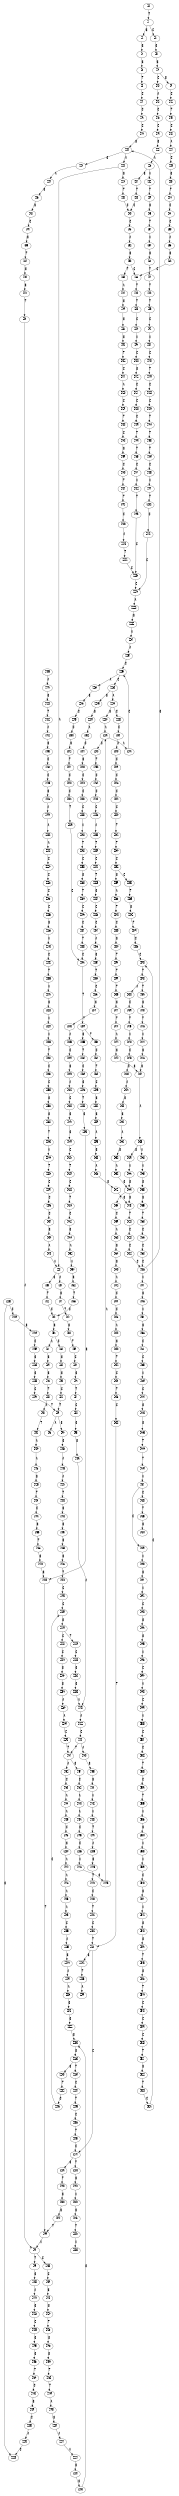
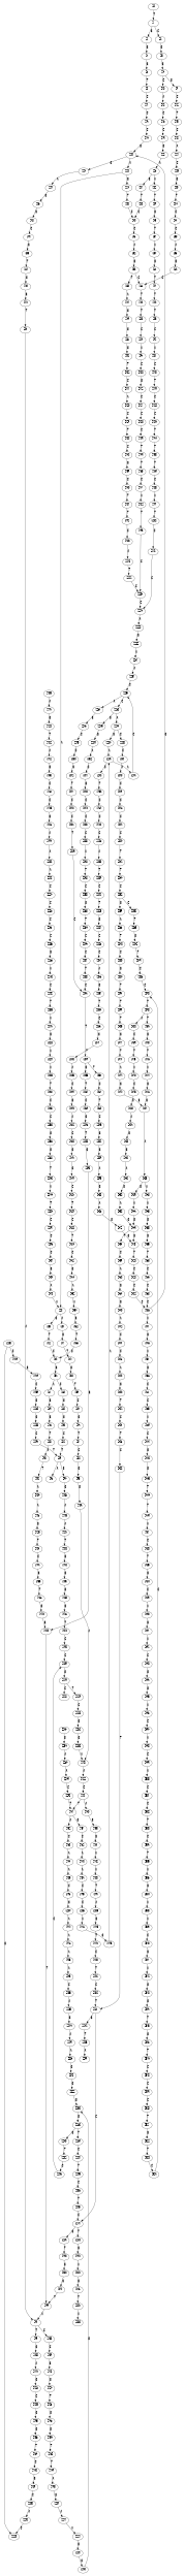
  strict digraph {
    fontname="Patrick Hand"
    node [fontname="Patrick Hand"]
    edge [fontname="Patrick Hand"]
    S0
    S1
    S2
    S3
    S4
    S5
    S6
    S7
    S8
    S9
    S10
    S11
    S12
    S13
    S14
    S15
    S16
    S17
    S18
    S19
    S20
    S21
    S22
    S23
    S24
    S25
    S26
    S27
    S28
    S29
    S30
    S31
    S32
    S33
    S34
    S35
    S36
    S37
    S38
    S39
    S40
    S41
    S42
    S43
    S44
    S45
    S46
    S47
    S48
    S49
    S50
    S51
    S52
    S53
    S54
    S55
    S56
    S57
    S58
    S59
    S60
    S61
    S62
    S63
    S64
    S65
    S66
    S67
    S68
    S69
    S70
    S71
    S72
    S73
    S74
    S75
    S76
    S77
    S78
    S79
    S80
    S81
    S82
    S83
    S84
    S85
    S86
    S87
    S88
    S89
    S90
    S91
    S92
    S93
    S94
    S95
    S96
    S97
    S98
    S99
    S100
    S101
    S102
    S103
    S104
    S106
    S107
    S108
    S109
    S110
    S111
    S112
    S113
    S105
    S114
    S115
    S116
    S117
    S118
    S119
    S120
    S121
    S122
    S123
    S124
    S125
    S126
    S127
    S128
    S129
    S130
    S131
    S132
    S133
    S134
    S135
    S136
    S137
    S138
    S139
    S140
    S141
    S142
    S143
    S144
    S145
    S146
    S147
    S148
    S149
    S150
    S151
    S152
    S153
    S154
    S155
    S156
    S157
    S158
    S159
    S160
    S161
    S162
    S163
    S164
    S165
    S166
    S167
    S168
    S169
    S170
    S171
    S172
    S173
    S174
    S175
    S176
    S177
    S178
    S179
    S180
    S181
    S182
    S183
    S184
    S185
    S186
    S187
    S188
    S189
    S190
    S191
    S192
    S193
    S194
    S195
    S196
    S197
    S198
    S199
    S200
    S201
    S202
    S203
    S204
    S205
    S206
    S207
    S208
    S209
    S210
    S211
    S212
    S213
    S214
    S215
    S216
    S217
    S218
    S219
    S220
    S221
    S222
    S223
    S224
    S225
    S226
    S227
    S228
    S229
    S231
    S232
    S233
    S234
    S235
    S236
-   S237
    S238
    S230
    S239
    S240
    S241
    S242
    S243
    S244
    S245
    S246
    S247
    S248
    S249
    S250
    S251
    S252
    S253
    S254
    S255
    S256
    S257
    S258
    S259
    S260
    S261
    S262
    S263
    S264
    S265
    S266
    S267
    S268
    S269
    S270
    S271
    S272
    S273
    S274
    S275
    S276
    S277
    S278
    S279
    S280
    S281
    S282
    S283
    S284
    S285
    S286
    S287
    S288
    S289
    S290
    S291
    S292
    S293
    S294
    S295
    S296
    S297
    S298
    S299
    S300
    S301
    S302
    S303
    S304
    S305
    S306
    S307
    S308
    S309
    S310
    S311
    S312
    S313
    S314
    S315
    S316
    S317
    S318
    S319
    S320
    S321
    S322
    S323
    S324
    S325
    S326
    S327
    S328
    S329
    S330
    S331
    S332
    S333
    S334
    S335
    S336
    S337
    S338
    S339
    S340
    S341
    S342
    S343
    S344
    S345
    S346
    S347
    S348
    S349
    S350
    S351
    S352
    S353
    S354
    S355
    S356
    S357
    S358
    S359
    S360
    S361
    S362
    S363
    S364
    S365
    S366
    S367
    S368
    S369
    S370
    S371
    S372
    S373
    S374
    S375
    S376
    S377
    S378
    S379
    S380
    S381
    S382
    S383
    S384
    S385
    S386
    S387
    S388
    S389
    S390
    S391
    S392
    S393
    S394
    S395
    S396
    S397
    S398
    S399
    S400
    S401
    S402
    S403
    S404
    S405
    S406
    S407
    S408
    S409
    S410
    S411
    S412
    S413
    S414
    S415
    S416
    S417
    S418
    S419
    S420
    S421
    S422
    S423
    S424
    S425
    S426
    S427
    S428
    S429
    S430
    S431
    S432
    S433
    S434
    S435
    S436
    S437
    S438
    S439
    S440
    S441
    S442
    S443
    S444
    S445
    S446
    S447
    S448
    S449
    S450
    S451
    S452
    S453
    S454
    S455
    S456
    S457
    S458
    S459
    S460
    S461
    S462
    S463
    S464
    S465
    S466
    S467
    S468
    S469
    S470
    S471
    S472
    S473
    S474
    S475
    S476
    S477
    S478
    S479
    S480
    S481
    S482
    S483
    S484
    S485
    S486
    S487
    S488
    S489
    S490
    S491
    S492
    S493
    S494
    S495
    S496
    S497
    S498
    S499
    S500
    S501
    S502
    S503
    S504
    S505
    S506
    S507
    S508
    S509
    S510
    S511
    S512
    S513
    S514
    S515
    S516
    S517
    S518
    S519
    S520
    S521
    S522
    S523
    S524
    S0 -> S1 [label=T]
    S1 -> S2 [label=G]
    S1 -> S3 [label=C]
    S2 -> S4 [label=G]
    S3 -> S5 [label=G]
    S4 -> S6 [label=G]
    S5 -> S7 [label=G]
    S6 -> S8 [label=T]
    S7 -> S9 [label=G]
    S7 -> S10 [label=C]
    S8 -> S11 [label=C]
    S9 -> S12 [label=C]
    S10 -> S13 [label=A]
    S11 -> S14 [label=C]
    S12 -> S15 [label=T]
    S13 -> S16 [label=C]
    S14 -> S17 [label=C]
    S15 -> S18 [label=C]
    S16 -> S19 [label=C]
    S17 -> S20 [label=G]
    S18 -> S21 [label=A]
    S19 -> S22 [label=G]
    S20 -> S23 [label=A]
    S20 -> S24 [label=G]
    S21 -> S25 [label=C]
    S22 -> S26 [label=A]
    S23 -> S27 [label=G]
    S23 -> S28 [label=A]
    S24 -> S29 [label=A]
    S25 -> S30 [label=G]
    S26 -> S31 [label=G]
    S26 -> S32 [label=A]
    S27 -> S33 [label=T]
    S28 -> S34 [label=A]
    S28 -> S35 [label=G]
    S29 -> S36 [label=G]
    S30 -> S37 [label=T]
    S31 -> S38 [label=T]
    S32 -> S39 [label=T]
    S33 -> S40 [label=C]
    S34 -> S41 [label=G]
    S35 -> S42 [label=T]
    S36 -> S43 [label=G]
    S37 -> S44 [label=C]
    S38 -> S40 [label=C]
    S39 -> S45 [label=G]
    S40 -> S46 [label=C]
    S41 -> S47 [label=T]
    S42 -> S48 [label=C]
    S43 -> S49 [label=C]
    S44 -> S50 [label=C]
    S45 -> S51 [label=T]
    S46 -> S52 [label=A]
    S47 -> S53 [label=G]
    S48 -> S54 [label=G]
    S49 -> S55 [label=G]
    S50 -> S56 [label=A]
    S51 -> S57 [label=A]
    S52 -> S58 [label=G]
    S53 -> S59 [label=T]
    S54 -> S60 [label=C]
    S54 -> S61 [label=A]
    S55 -> S62 [label=T]
    S56 -> S63 [label=G]
    S57 -> S64 [label=G]
    S58 -> S65 [label=T]
    S58 -> S66 [label=C]
    S59 -> S67 [label=C]
    S60 -> S68 [label=G]
    S61 -> S69 [label=G]
    S62 -> S70 [label=G]
    S63 -> S66 [label=C]
    S64 -> S71 [label=T]
    S65 -> S72 [label=A]
    S66 -> S73 [label=T]
    S67 -> S74 [label=G]
    S68 -> S75 [label=G]
    S69 -> S76 [label=G]
    S70 -> S77 [label=G]
    S71 -> S78 [label=T]
    S72 -> S79 [label=G]
    S73 -> S80 [label=T]
    S74 -> S81 [label=T]
    S75 -> S82 [label=C]
    S76 -> S83 [label=T]
    S77 -> S84 [label=T]
    S78 -> S85 [label=T]
    S79 -> S86 [label=G]
    S80 -> S87 [label=C]
    S81 -> S88 [label=C]
    S82 -> S89 [label=T]
    S83 -> S90 [label=A]
    S84 -> S91 [label=A]
    S85 -> S92 [label=C]
    S86 -> S93 [label=G]
    S87 -> S94 [label=A]
    S88 -> S95 [label=G]
    S89 -> S96 [label=A]
    S89 -> S97 [label=G]
    S90 -> S98 [label=T]
    S91 -> S99 [label=T]
    S91 -> S100 [label=C]
    S92 -> S101 [label=A]
    S93 -> S102 [label=T]
    S94 -> S103 [label=C]
    S95 -> S104 [label=G]
    S97 -> S106 [label=G]
    S98 -> S107 [label=A]
    S99 -> S108 [label=G]
    S100 -> S109 [label=C]
    S101 -> S110 [label=C]
    S102 -> S111 [label=C]
    S103 -> S112 [label=G]
    S104 -> S113 [label=A]
    S106 -> S115 [label=A]
    S107 -> S116 [label=A]
    S108 -> S117 [label=A]
    S109 -> S118 [label=G]
    S110 -> S119 [label=T]
    S111 -> S120 [label=A]
    S112 -> S121 [label=C]
    S113 -> S122 [label=A]
    S105 -> S114 [label=A]
    S114 -> S123 [label=G]
    S115 -> S124 [label=A]
    S116 -> S125 [label=G]
    S117 -> S126 [label=G]
    S118 -> S127 [label=G]
    S119 -> S128 [label=C]
    S120 -> S129 [label=C]
    S121 -> S130 [label=C]
    S122 -> S131 [label=C]
    S123 -> S132 [label=T]
    S124 -> S133 [label=T]
    S125 -> S134 [label=T]
    S126 -> S135 [label=C]
    S127 -> S136 [label=T]
    S128 -> S137 [label=C]
    S129 -> S138 [label=T]
    S130 -> S139 [label=C]
    S131 -> S140 [label=A]
    S131 -> S141 [label=T]
    S132 -> S142 [label=A]
    S133 -> S143 [label=G]
    S134 -> S144 [label=C]
    S135 -> S145 [label=G]
    S136 -> S146 [label=G]
    S137 -> S147 [label=T]
    S138 -> S148 [label=C]
    S139 -> S149 [label=T]
    S140 -> S150 [label=G]
    S141 -> S151 [label=G]
    S141 -> S152 [label=A]
    S142 -> S153 [label=G]
    S143 -> S154 [label=G]
    S144 -> S155 [label=G]
    S145 -> S156 [label=G]
    S146 -> S157 [label=G]
    S147 -> S158 [label=T]
    S148 -> S159 [label=G]
    S149 -> S160 [label=T]
    S150 -> S161 [label=G]
    S151 -> S162 [label=C]
    S152 -> S163 [label=C]
    S153 -> S164 [label=C]
    S154 -> S165 [label=G]
    S155 -> S166 [label=T]
    S156 -> S167 [label=T]
    S157 -> S168 [label=T]
    S158 -> S169 [label=T]
    S159 -> S170 [label=C]
    S160 -> S171 [label=C]
    S161 -> S172 [label=A]
    S162 -> S173 [label=A]
    S163 -> S174 [label=A]
    S164 -> S175 [label=C]
    S165 -> S176 [label=G]
    S166 -> S177 [label=G]
    S167 -> S178 [label=C]
    S168 -> S179 [label=T]
    S169 -> S180 [label=C]
    S170 -> S181 [label=T]
    S171 -> S182 [label=A]
    S172 -> S183 [label=A]
    S173 -> S184 [label=A]
    S174 -> S185 [label=A]
    S175 -> S186 [label=G]
    S176 -> S187 [label=T]
    S177 -> S188 [label=G]
    S178 -> S189 [label=G]
    S179 -> S190 [label=A]
    S180 -> S191 [label=A]
    S181 -> S192 [label=T]
    S182 -> S193 [label=T]
    S183 -> S194 [label=T]
    S184 -> S195 [label=C]
    S185 -> S196 [label=C]
    S186 -> S197 [label=A]
    S187 -> S198 [label=C]
    S188 -> S199 [label=T]
    S189 -> S200 [label=C]
    S190 -> S201 [label=G]
    S191 -> S202 [label=T]
    S192 -> S203 [label=C]
    S193 -> S204 [label=C]
    S194 -> S205 [label=A]
    S195 -> S206 [label=C]
    S196 -> S207 [label=G]
    S197 -> S208 [label=A]
    S198 -> S209 [label=C]
    S199 -> S91 [label=A]
    S200 -> S210 [label=A]
    S201 -> S211 [label=A]
    S202 -> S212 [label=C]
    S203 -> S213 [label=A]
    S204 -> S214 [label=C]
    S205 -> S215 [label=G]
    S206 -> S216 [label=A]
    S207 -> S217 [label=A]
    S208 -> S218 [label=A]
    S209 -> S219 [label=G]
    S210 -> S220 [label=C]
    S211 -> S221 [label=A]
    S212 -> S214 [label=C]
    S213 -> S222 [label=T]
    S214 -> S223 [label=A]
    S215 -> S224 [label=T]
    S216 -> S225 [label=G]
    S217 -> S226 [label=A]
    S218 -> S227 [label=C]
    S219 -> S228 [label=C]
    S219 -> S229 [label=T]
    S221 -> S231 [label=G]
    S222 -> S204 [label=C]
    S223 -> S232 [label=G]
    S224 -> S233 [label=C]
    S225 -> S234 [label=A]
    S226 -> S235 [label=A]
    S227 -> S236 [label=C]
-   S228 -> S237 [label=C]
    S229 -> S238 [label=C]
    S231 -> S240 [label=G]
    S232 -> S241 [label=A]
    S233 -> S242 [label=T]
    S234 -> S243 [label=C]
    S234 -> S244 [label=A]
    S235 -> S245 [label=A]
    S236 -> S246 [label=C]
-   S237 -> S247 [label=G]
    S238 -> S248 [label=G]
    S230 -> S220 [label=G]
    S230 -> S239 [label=C]
    S239 -> S249 [label=G]
    S240 -> S250 [label=G]
    S241 -> S251 [label=A]
    S242 -> S252 [label=C]
    S243 -> S253 [label=T]
    S244 -> S254 [label=C]
    S245 -> S255 [label=C]
    S246 -> S256 [label=C]
    S247 -> S257 [label=G]
    S248 -> S258 [label=G]
    S249 -> S259 [label=C]
    S250 -> S260 [label=G]
    S251 -> S254 [label=C]
    S252 -> S261 [label=T]
    S253 -> S262 [label=C]
    S254 -> S263 [label=C]
    S254 -> S264 [label=A]
    S255 -> S265 [label=A]
    S256 -> S266 [label=G]
    S257 -> S267 [label=A]
    S258 -> S113 [label=A]
    S259 -> S268 [label=G]
    S260 -> S269 [label=T]
    S260 -> S270 [label=G]
    S261 -> S271 [label=C]
    S261 -> S272 [label=G]
    S262 -> S273 [label=C]
    S263 -> S274 [label=A]
    S263 -> S275 [label=G]
    S264 -> S276 [label=G]
    S265 -> S277 [label=G]
    S266 -> S278 [label=A]
    S267 -> S279 [label=A]
    S268 -> S280 [label=G]
    S269 -> S281 [label=C]
    S270 -> S282 [label=T]
    S271 -> S283 [label=T]
    S271 -> S284 [label=G]
    S272 -> S285 [label=T]
    S273 -> S286 [label=C]
    S274 -> S287 [label=G]
    S274 -> S288 [label=C]
    S275 -> S289 [label=G]
    S276 -> S290 [label=C]
    S277 -> S291 [label=A]
    S278 -> S292 [label=C]
    S279 -> S293 [label=C]
    S280 -> S294 [label=C]
    S281 -> S295 [label=T]
    S282 -> S296 [label=C]
    S283 -> S297 [label=G]
    S284 -> S298 [label=T]
    S285 -> S299 [label=A]
    S286 -> S300 [label=A]
    S287 -> S234 [label=A]
    S288 -> S301 [label=C]
    S289 -> S302 [label=A]
    S290 -> S303 [label=C]
    S291 -> S304 [label=A]
    S292 -> S305 [label=T]
    S293 -> S141 [label=T]
    S294 -> S89 [label=T]
    S295 -> S306 [label=C]
    S296 -> S209 [label=C]
    S297 -> S307 [label=A]
    S298 -> S308 [label=G]
    S300 -> S309 [label=T]
    S301 -> S310 [label=A]
    S302 -> S311 [label=C]
    S303 -> S312 [label=G]
    S304 -> S313 [label=G]
    S305 -> S314 [label=A]
    S306 -> S315 [label=T]
    S307 -> S316 [label=G]
    S308 -> S317 [label=G]
    S309 -> S318 [label=C]
    S310 -> S319 [label=C]
    S311 -> S320 [label=G]
    S312 -> S321 [label=T]
    S313 -> S322 [label=G]
    S314 -> S323 [label=G]
    S315 -> S271 [label=C]
    S316 -> S324 [label=T]
    S317 -> S199 [label=T]
    S318 -> S325 [label=T]
    S319 -> S326 [label=C]
    S320 -> S327 [label=C]
    S321 -> S328 [label=C]
    S322 -> S250 [label=G]
    S323 -> S329 [label=A]
    S324 -> S330 [label=A]
    S325 -> S331 [label=G]
    S326 -> S332 [label=C]
    S327 -> S333 [label=C]
    S328 -> S334 [label=C]
    S329 -> S335 [label=A]
    S331 -> S336 [label=C]
    S332 -> S337 [label=C]
    S333 -> S338 [label=C]
    S334 -> S339 [label=T]
    S335 -> S340 [label=T]
    S336 -> S341 [label=C]
    S337 -> S342 [label=T]
    S338 -> S343 [label=A]
    S339 -> S344 [label=C]
    S340 -> S345 [label=C]
    S341 -> S346 [label=A]
    S342 -> S347 [label=T]
    S343 -> S348 [label=T]
    S344 -> S349 [label=T]
    S345 -> S350 [label=C]
    S346 -> S351 [label=G]
    S347 -> S352 [label=C]
    S348 -> S353 [label=C]
    S349 -> S354 [label=T]
    S349 -> S355 [label=G]
    S350 -> S356 [label=G]
    S351 -> S357 [label=T]
    S352 -> S358 [label=C]
    S352 -> S359 [label=G]
    S353 -> S360 [label=G]
    S354 -> S361 [label=C]
    S355 -> S362 [label=T]
    S356 -> S363 [label=G]
    S357 -> S364 [label=C]
    S358 -> S365 [label=T]
    S359 -> S366 [label=A]
    S360 -> S367 [label=T]
    S361 -> S368 [label=T]
    S362 -> S369 [label=C]
    S363 -> S370 [label=T]
    S364 -> S371 [label=G]
    S365 -> S372 [label=G]
    S366 -> S373 [label=T]
    S367 -> S374 [label=C]
    S368 -> S375 [label=C]
    S369 -> S376 [label=G]
    S370 -> S377 [label=A]
    S371 -> S378 [label=T]
    S372 -> S379 [label=T]
    S373 -> S380 [label=C]
    S374 -> S381 [label=C]
    S375 -> S382 [label=G]
    S376 -> S383 [label=T]
    S377 -> S384 [label=T]
    S378 -> S385 [label=A]
    S379 -> S386 [label=C]
    S380 -> S387 [label=G]
    S381 -> S388 [label=T]
    S382 -> S389 [label=G]
    S383 -> S390 [label=G]
    S384 -> S391 [label=C]
    S385 -> S392 [label=C]
    S386 -> S393 [label=C]
    S387 -> S394 [label=T]
    S388 -> S344 [label=C]
    S389 -> S395 [label=A]
    S390 -> S188 [label=G]
    S391 -> S396 [label=C]
    S392 -> S397 [label=G]
    S393 -> S398 [label=T]
    S394 -> S399 [label=T]
    S395 -> S400 [label=G]
    S396 -> S401 [label=C]
    S397 -> S402 [label=A]
    S398 -> S403 [label=A]
    S398 -> S404 [label=T]
    S399 -> S405 [label=T]
    S400 -> S406 [label=A]
    S401 -> S407 [label=G]
    S402 -> S408 [label=C]
    S403 -> S409 [label=C]
    S404 -> S410 [label=G]
    S405 -> S411 [label=G]
    S406 -> S412 [label=G]
    S407 -> S413 [label=A]
    S408 -> S414 [label=G]
    S409 -> S415 [label=T]
    S410 -> S416 [label=T]
    S411 -> S417 [label=T]
    S412 -> S418 [label=G]
    S413 -> S28 [label=A]
    S414 -> S419 [label=G]
    S415 -> S420 [label=A]
    S416 -> S421 [label=A]
    S417 -> S422 [label=A]
    S418 -> S423 [label=T]
    S419 -> S424 [label=C]
    S420 -> S425 [label=C]
    S421 -> S426 [label=G]
    S422 -> S427 [label=G]
    S423 -> S428 [label=C]
    S424 -> S429 [label=T]
    S425 -> S430 [label=C]
    S426 -> S431 [label=G]
    S427 -> S431 [label=G]
    S428 -> S432 [label=C]
    S429 -> S433 [label=C]
    S430 -> S434 [label=A]
    S431 -> S435 [label=A]
    S432 -> S436 [label=C]
    S433 -> S437 [label=T]
    S434 -> S438 [label=G]
    S435 -> S439 [label=G]
    S435 -> S440 [label=A]
    S436 -> S20 [label=G]
    S436 -> S441 [label=A]
    S437 -> S442 [label=C]
    S438 -> S443 [label=G]
    S439 -> S444 [label=A]
    S440 -> S445 [label=A]
    S441 -> S446 [label=G]
    S442 -> S447 [label=G]
    S443 -> S448 [label=A]
    S444 -> S449 [label=G]
    S445 -> S450 [label=G]
    S446 -> S451 [label=A]
    S447 -> S452 [label=A]
    S448 -> S453 [label=G]
    S449 -> S418 [label=G]
    S449 -> S454 [label=T]
    S450 -> S455 [label=G]
    S451 -> S456 [label=G]
    S452 -> S457 [label=A]
    S453 -> S458 [label=A]
    S454 -> S459 [label=C]
    S455 -> S460 [label=T]
    S456 -> S461 [label=C]
    S457 -> S462 [label=G]
    S458 -> S449 [label=G]
    S459 -> S463 [label=A]
    S460 -> S464 [label=C]
    S461 -> S465 [label=C]
    S462 -> S466 [label=T]
    S463 -> S467 [label=G]
    S464 -> S468 [label=C]
    S465 -> S469 [label=A]
    S466 -> S48 [label=C]
    S467 -> S470 [label=G]
    S468 -> S436 [label=C]
    S469 -> S471 [label=C]
    S470 -> S472 [label=A]
    S471 -> S473 [label=G]
    S472 -> S474 [label=C]
    S473 -> S475 [label=G]
    S474 -> S476 [label=C]
    S475 -> S477 [label=T]
    S476 -> S478 [label=A]
    S477 -> S479 [label=T]
    S478 -> S480 [label=G]
    S479 -> S481 [label=A]
    S480 -> S482 [label=T]
    S481 -> S483 [label=C]
    S482 -> S484 [label=C]
    S483 -> S485 [label=T]
    S484 -> S486 [label=T]
    S485 -> S487 [label=G]
    S486 -> S488 [label=C]
-   S481 -> S489 [label=C]
+   S487 -> S489 [label=C]
    S488 -> S261 [label=T]
    S489 -> S490 [label=A]
    S490 -> S491 [label=G]
    S491 -> S492 [label=A]
    S492 -> S493 [label=C]
    S493 -> S494 [label=G]
    S494 -> S495 [label=G]
    S495 -> S496 [label=A]
    S496 -> S497 [label=C]
    S497 -> S498 [label=A]
    S498 -> S499 [label=C]
    S499 -> S500 [label=A]
    S500 -> S501 [label=C]
    S501 -> S502 [label=C]
    S502 -> S503 [label=T]
    S503 -> S504 [label=C]
    S504 -> S505 [label=T]
    S505 -> S506 [label=A]
    S506 -> S507 [label=G]
    S507 -> S508 [label=A]
    S508 -> S509 [label=A]
    S509 -> S510 [label=C]
    S510 -> S511 [label=G]
    S511 -> S512 [label=A]
    S512 -> S513 [label=G]
    S513 -> S514 [label=G]
    S514 -> S515 [label=T]
    S515 -> S516 [label=G]
    S516 -> S517 [label=T]
    S517 -> S518 [label=C]
    S518 -> S519 [label=C]
    S519 -> S520 [label=C]
    S520 -> S521 [label=T]
    S521 -> S522 [label=G]
    S522 -> S523 [label=T]
    S523 -> S524 [label=C]
    S524 -> S393 [label=C]
  }
